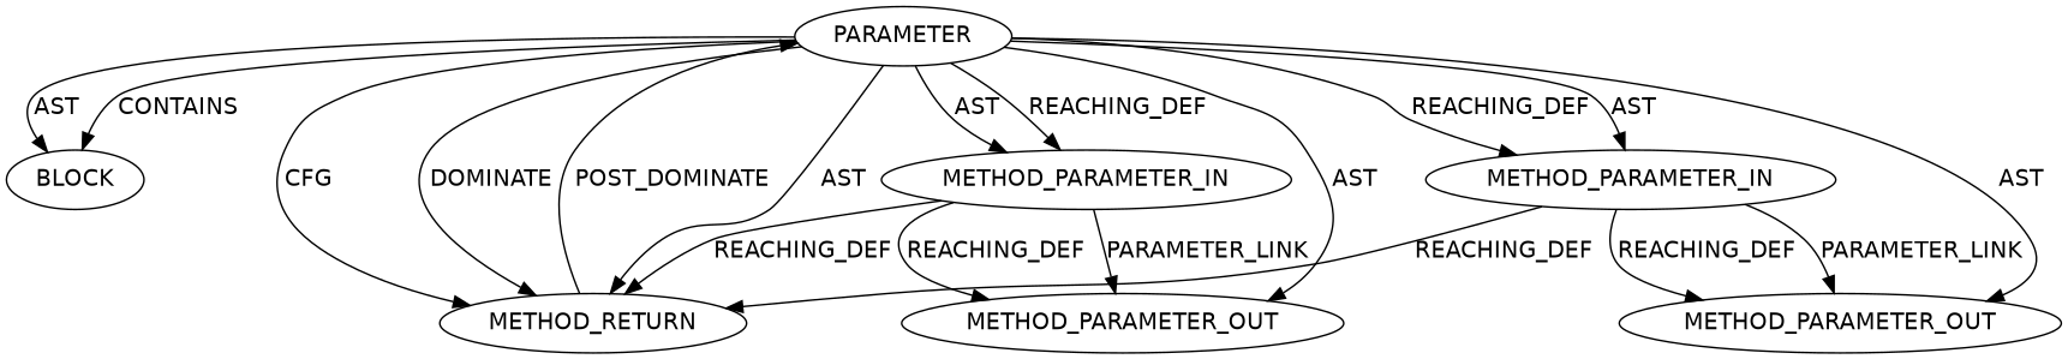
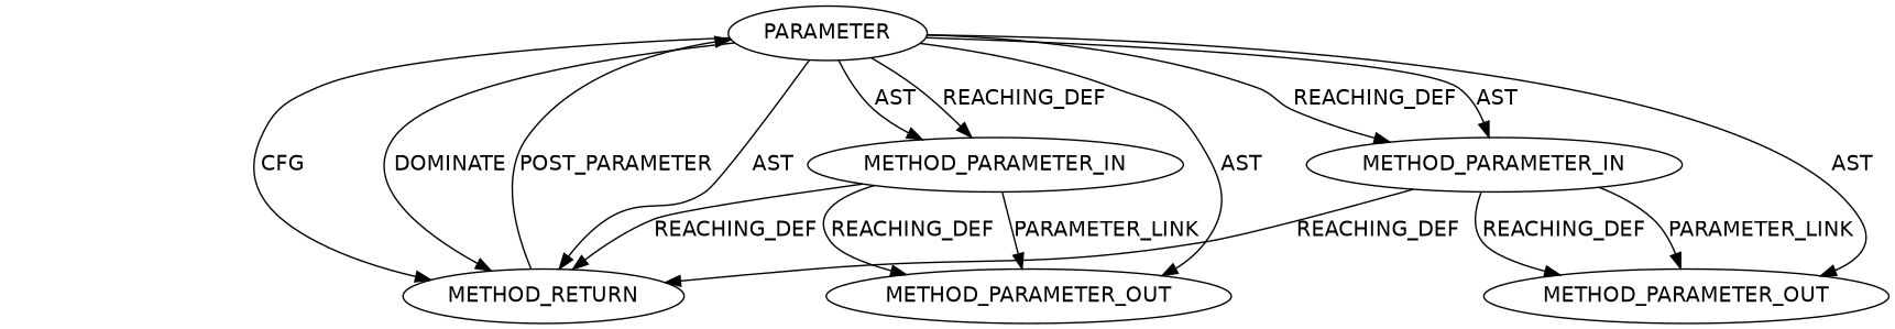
  digraph {
    fontname="DejaVu Sans"
    node [CODE="<empty>" ORDER=1 TYPE_FULL_NAME=ANY fontname="DejaVu Sans" EVALUATION_STRATEGY=BY_VALUE IS_VARIADIC=false]
    edge [fontname="DejaVu Sans"]
-   n1 [ARGUMENT_INDEX=1 label=BLOCK EVALUATION_STRATEGY="" IS_VARIADIC=""]
    n2 [CODE=RET ORDER=2 label=METHOD_RETURN IS_VARIADIC=""]
    n3 [AST_PARENT_FULL_NAME="<global>" AST_PARENT_TYPE=NAMESPACE_BLOCK FILENAME="<empty>" FULL_NAME="<operator>.indirectIndexAccess" IS_EXTERNAL=true NAME="<operator>.indirectIndexAccess" ORDER=0 label=PARAMETER TYPE_FULL_NAME="" EVALUATION_STRATEGY="" IS_VARIADIC=""]
    n4 [CODE=p1 INDEX=1 NAME=p1 label=METHOD_PARAMETER_OUT]
    n5 [CODE=p2 INDEX=2 NAME=p2 ORDER=2 label=METHOD_PARAMETER_IN]
    n6 [CODE=p1 INDEX=1 NAME=p1 label=METHOD_PARAMETER_IN]
    n7 [CODE=p2 INDEX=2 NAME=p2 ORDER=2 label=METHOD_PARAMETER_OUT]
-   n2 -> n3 [label=POST_DOMINATE]
-   n3 -> n1 [label=AST]
-   n3 -> n1 [label=CONTAINS]
+   n2 -> n3 [label=POST_PARAMETER]
    n3 -> n2 [label=AST]
    n3 -> n2 [label=CFG]
    n3 -> n2 [label=DOMINATE]
    n3 -> n4 [label=AST]
    n3 -> n5 [label=AST]
    n3 -> n5 [label=REACHING_DEF]
    n3 -> n6 [label=REACHING_DEF]
    n3 -> n6 [label=AST]
    n3 -> n7 [label=AST]
    n5 -> n2 [VARIABLE=p2 label=REACHING_DEF]
    n5 -> n7 [VARIABLE=p2 label=REACHING_DEF]
    n5 -> n7 [label=PARAMETER_LINK]
    n6 -> n2 [VARIABLE=p1 label=REACHING_DEF]
    n6 -> n4 [label=PARAMETER_LINK]
    n6 -> n4 [VARIABLE=p1 label=REACHING_DEF]
  }
